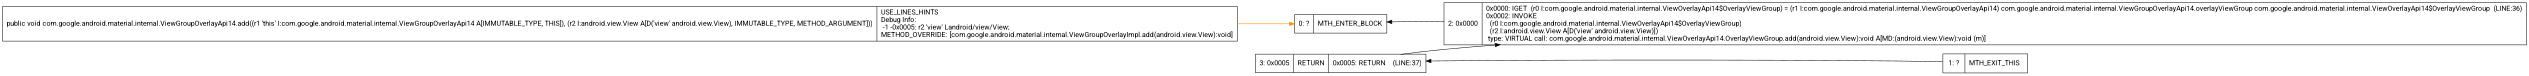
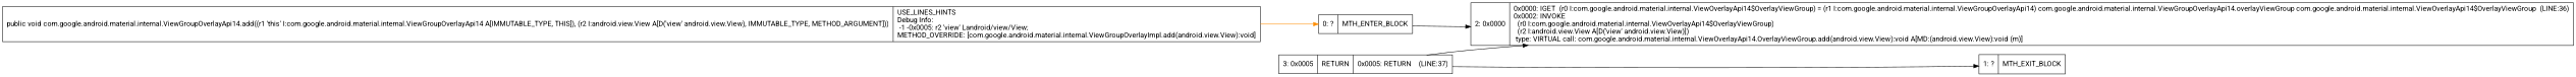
  digraph {
    fontname=Roboto
    rankdir=LR
    node [fontname=Roboto shape=record]
    edge [color=black fontname=Roboto]
    n1 [label="{0\:\ ?|MTH_ENTER_BLOCK\l}"]
    n2 [label="{2\:\ 0x0000|0x0000: IGET  (r0 I:com.google.android.material.internal.ViewOverlayApi14$OverlayViewGroup) = (r1 I:com.google.android.material.internal.ViewGroupOverlayApi14) com.google.android.material.internal.ViewGroupOverlayApi14.overlayViewGroup com.google.android.material.internal.ViewOverlayApi14$OverlayViewGroup  (LINE:36)\l0x0002: INVOKE  \l  (r0 I:com.google.android.material.internal.ViewOverlayApi14$OverlayViewGroup)\l  (r2 I:android.view.View A[D('view' android.view.View)])\l type: VIRTUAL call: com.google.android.material.internal.ViewOverlayApi14.OverlayViewGroup.add(android.view.View):void A[MD:(android.view.View):void (m)]\l}"]
    n3 [label="{3\:\ 0x0005|RETURN\l|0x0005: RETURN    (LINE:37)\l}"]
-   n4 [label="{1\:\ ?|MTH_EXIT_THIS\l}"]
+   n4 [label="{1\:\ ?|MTH_EXIT_BLOCK\l}"]
    n5 [label="{public void com.google.android.material.internal.ViewGroupOverlayApi14.add((r1 'this' I:com.google.android.material.internal.ViewGroupOverlayApi14 A[IMMUTABLE_TYPE, THIS]), (r2 I:android.view.View A[D('view' android.view.View), IMMUTABLE_TYPE, METHOD_ARGUMENT]))  | USE_LINES_HINTS\lDebug Info:\l  \-1 \-0x0005: r2 'view' Landroid\/view\/View;\lMETHOD_OVERRIDE: [com.google.android.material.internal.ViewGroupOverlayImpl.add(android.view.View):void]\l}"]
-   n2 -> n1
+   n1 -> n2
    n3 -> n2
-   n4 -> n3
+   n3 -> n4
    n5 -> n1 [color=darkorange]
  }
